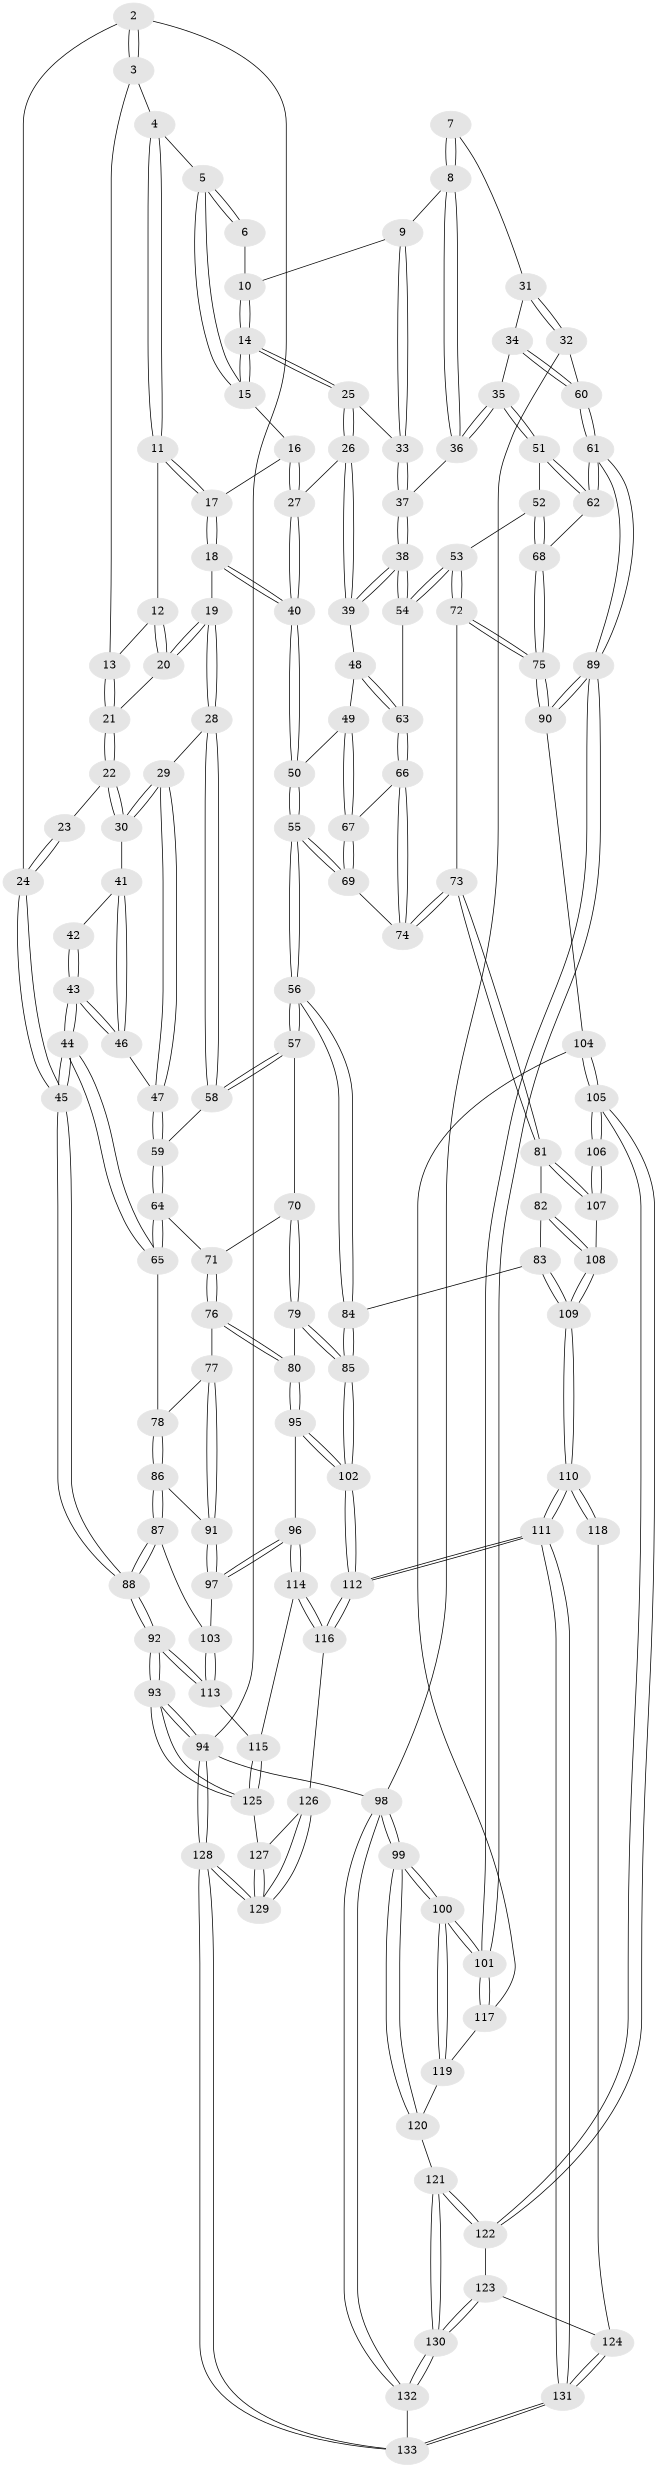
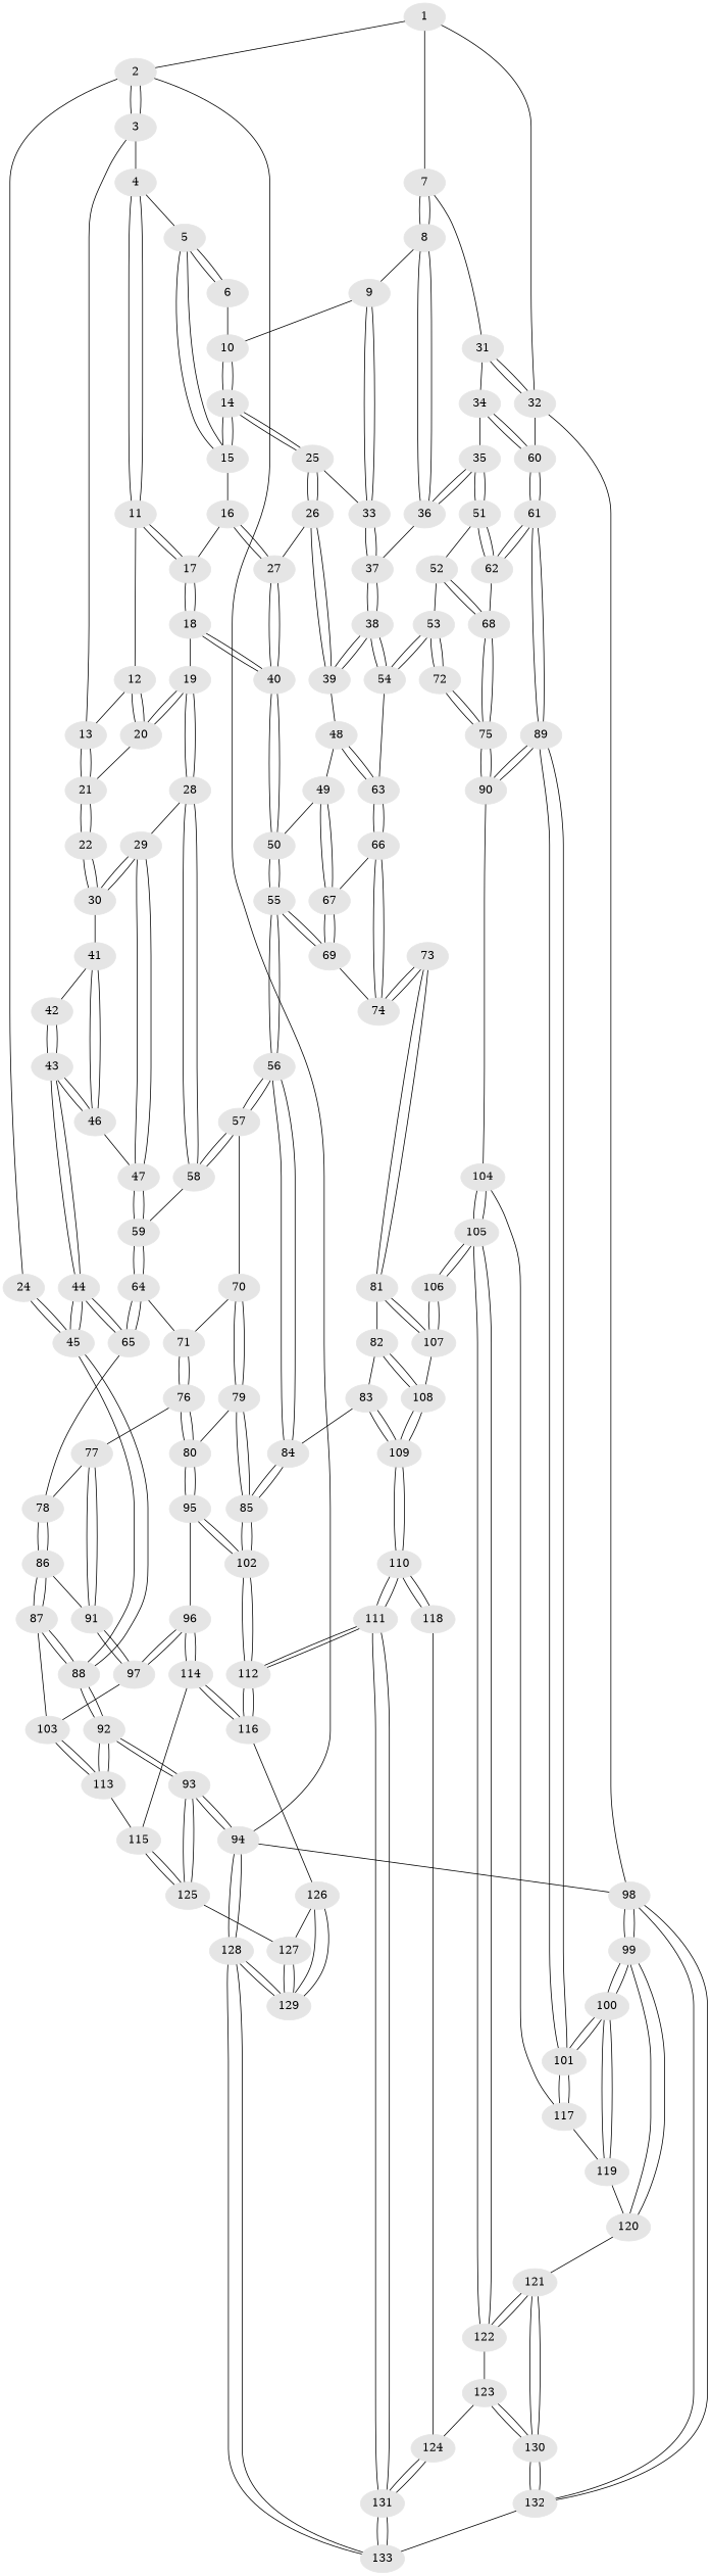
  graph {
    node [color=gray90 style=filled]
+   1
    2
    7
    32
    3
    24
    94
    8
    31
    60
    98
    4
    13
    45
    128
    5
    11
    21
    6
    15
    12
    17
    10
    16
    14
    9
    36
    34
    33
    37
    25
    20
    18
    22
    26
    27
    40
    19
    28
    50
    29
    58
-   23
    30
    41
    42
    43
    88
    39
    48
    47
    59
    46
    35
    61
    99
    132
    38
    51
    52
    62
    54
    63
    49
    55
    44
    65
    78
    92
    64
    67
    66
    69
    56
    53
    68
    72
    75
    73
    57
    84
    74
    70
    85
    71
    79
    89
    90
    101
    76
    86
    80
    77
    81
    82
    107
    104
    91
    95
    97
    87
    102
    96
    83
    108
    109
    110
    112
    103
    113
    93
    117
    105
    125
    115
    127
    129
    133
    114
    116
    100
    120
    119
    121
    106
    122
    123
    118
    124
    111
    131
    126
    130
+   1 -- 2
+   1 -- 7
+   1 -- 32
    2 -- 3
    2 -- 3
    2 -- 24
    2 -- 94
    7 -- 8
    7 -- 8
    7 -- 31
    32 -- 60
    32 -- 98
    3 -- 4
    3 -- 13
    24 -- 45
    24 -- 45
    94 -- 98
    94 -- 128
    94 -- 128
    8 -- 9
    8 -- 36
    8 -- 36
    31 -- 32
    31 -- 32
    31 -- 34
    60 -- 61
    60 -- 61
    98 -- 99
    98 -- 99
    98 -- 132
    98 -- 132
    4 -- 5
    4 -- 11
    4 -- 11
    13 -- 21
    13 -- 21
    45 -- 88
    45 -- 88
    128 -- 129
    128 -- 129
    128 -- 133
    128 -- 133
    5 -- 6
    5 -- 6
    5 -- 15
    5 -- 15
    11 -- 12
    11 -- 17
    11 -- 17
    21 -- 22
    21 -- 22
    6 -- 10
    15 -- 16
    12 -- 13
    12 -- 20
    12 -- 20
    17 -- 18
    17 -- 18
    10 -- 14
    10 -- 14
    16 -- 17
    16 -- 27
    16 -- 27
    14 -- 15
    14 -- 15
    14 -- 25
    14 -- 25
    9 -- 10
    9 -- 33
    9 -- 33
    36 -- 37
    34 -- 60
    34 -- 60
    34 -- 35
    33 -- 37
    33 -- 37
    37 -- 38
    37 -- 38
    25 -- 33
    25 -- 26
    25 -- 26
    20 -- 21
    18 -- 40
    18 -- 40
    18 -- 19
-   22 -- 23
    22 -- 30
    22 -- 30
    26 -- 27
    26 -- 39
    26 -- 39
    27 -- 40
    27 -- 40
    40 -- 50
    40 -- 50
    19 -- 20
    19 -- 20
    19 -- 28
    19 -- 28
    28 -- 29
    28 -- 58
    28 -- 58
    50 -- 55
    50 -- 55
    29 -- 30
    29 -- 30
    29 -- 47
    29 -- 47
    58 -- 59
-   23 -- 24
-   23 -- 24
    30 -- 41
    41 -- 42
    41 -- 46
    41 -- 46
    42 -- 43
    42 -- 43
    43 -- 46
    43 -- 46
    43 -- 44
    43 -- 44
    88 -- 92
    88 -- 92
    39 -- 48
    48 -- 63
    48 -- 63
    48 -- 49
    47 -- 59
    47 -- 59
    59 -- 64
    59 -- 64
    46 -- 47
    35 -- 36
    35 -- 36
    35 -- 51
    35 -- 51
    61 -- 62
    61 -- 62
    61 -- 89
    61 -- 89
    99 -- 100
    99 -- 100
    99 -- 120
    99 -- 120
    132 -- 133
    38 -- 39
    38 -- 39
    38 -- 54
    38 -- 54
    51 -- 52
    51 -- 62
    51 -- 62
    52 -- 53
    52 -- 68
    52 -- 68
    62 -- 68
    54 -- 63
    63 -- 66
    63 -- 66
    49 -- 50
    49 -- 67
    49 -- 67
    55 -- 69
    55 -- 69
    55 -- 56
    55 -- 56
    44 -- 45
    44 -- 45
    44 -- 65
    44 -- 65
    65 -- 78
    78 -- 86
    78 -- 86
    92 -- 113
    92 -- 113
    92 -- 93
    92 -- 93
    64 -- 65
    64 -- 65
    64 -- 71
    67 -- 69
    67 -- 69
    66 -- 67
    66 -- 74
    66 -- 74
    69 -- 74
    56 -- 57
    56 -- 57
    56 -- 84
    56 -- 84
    53 -- 54
    53 -- 54
    53 -- 72
    53 -- 72
    68 -- 75
    68 -- 75
    72 -- 75
    72 -- 75
-   72 -- 73
    75 -- 90
    75 -- 90
    73 -- 74
    73 -- 74
    73 -- 81
    73 -- 81
    57 -- 58
    57 -- 58
    57 -- 70
    84 -- 85
    84 -- 85
    70 -- 71
    70 -- 79
    70 -- 79
    85 -- 102
    85 -- 102
    71 -- 76
    71 -- 76
    79 -- 85
    79 -- 85
    79 -- 80
    89 -- 90
    89 -- 90
    89 -- 101
    89 -- 101
    90 -- 104
    101 -- 117
    101 -- 117
    76 -- 80
    76 -- 80
    76 -- 77
    86 -- 91
    86 -- 87
    86 -- 87
    80 -- 95
    80 -- 95
    77 -- 78
    77 -- 91
    77 -- 91
    81 -- 82
    81 -- 107
    81 -- 107
    82 -- 83
    82 -- 108
    82 -- 108
    107 -- 108
    104 -- 117
    104 -- 105
    104 -- 105
    91 -- 97
    91 -- 97
    95 -- 102
    95 -- 102
    95 -- 96
    97 -- 103
    87 -- 88
    87 -- 88
    87 -- 103
    102 -- 112
    102 -- 112
    96 -- 97
    96 -- 97
    96 -- 114
    96 -- 114
    83 -- 84
    83 -- 109
    83 -- 109
    108 -- 109
    108 -- 109
    109 -- 110
    109 -- 110
    110 -- 118
    110 -- 118
    110 -- 111
    110 -- 111
    112 -- 116
    112 -- 116
    103 -- 113
    103 -- 113
    113 -- 115
    93 -- 94
    93 -- 94
    93 -- 125
    93 -- 125
    117 -- 119
    105 -- 106
    105 -- 106
    105 -- 122
    105 -- 122
    125 -- 127
    115 -- 125
    115 -- 125
    127 -- 129
    127 -- 129
    114 -- 115
    114 -- 116
    114 -- 116
    116 -- 126
    100 -- 101
    100 -- 101
    100 -- 119
    100 -- 119
    120 -- 121
    119 -- 120
    121 -- 122
    121 -- 122
    121 -- 130
    121 -- 130
    106 -- 107
    106 -- 107
    122 -- 123
    123 -- 124
    123 -- 130
    123 -- 130
    118 -- 124
    124 -- 131
    124 -- 131
    111 -- 112
    111 -- 112
    111 -- 131
    111 -- 131
    131 -- 133
    131 -- 133
    126 -- 127
    126 -- 129
    126 -- 129
    130 -- 132
    130 -- 132
  }
